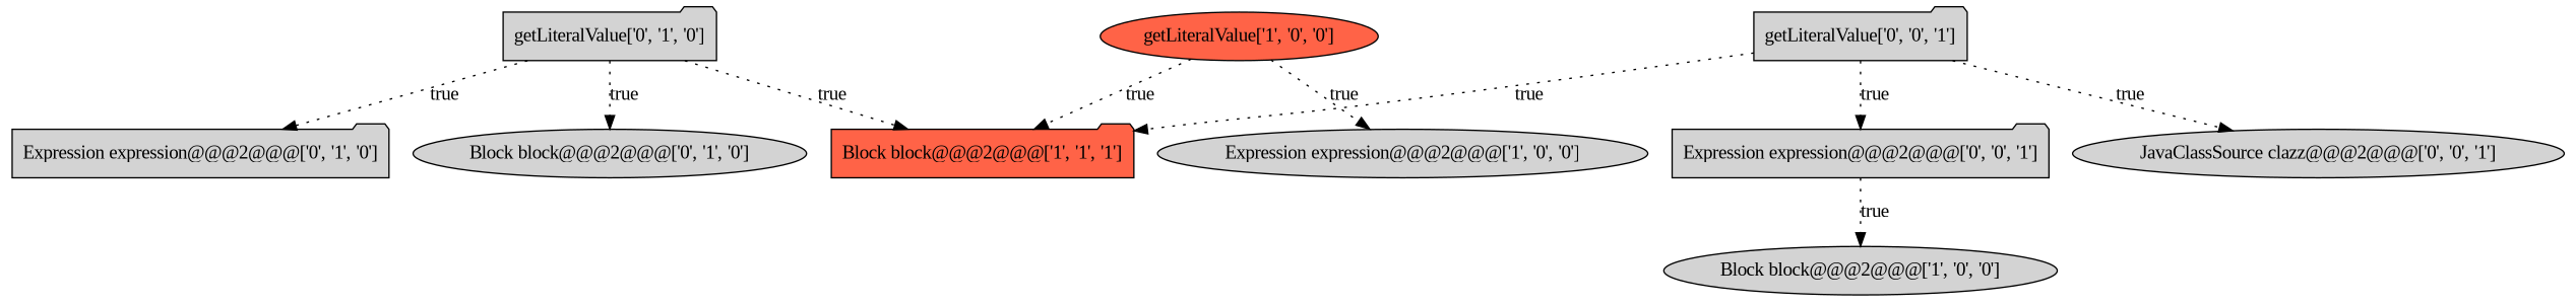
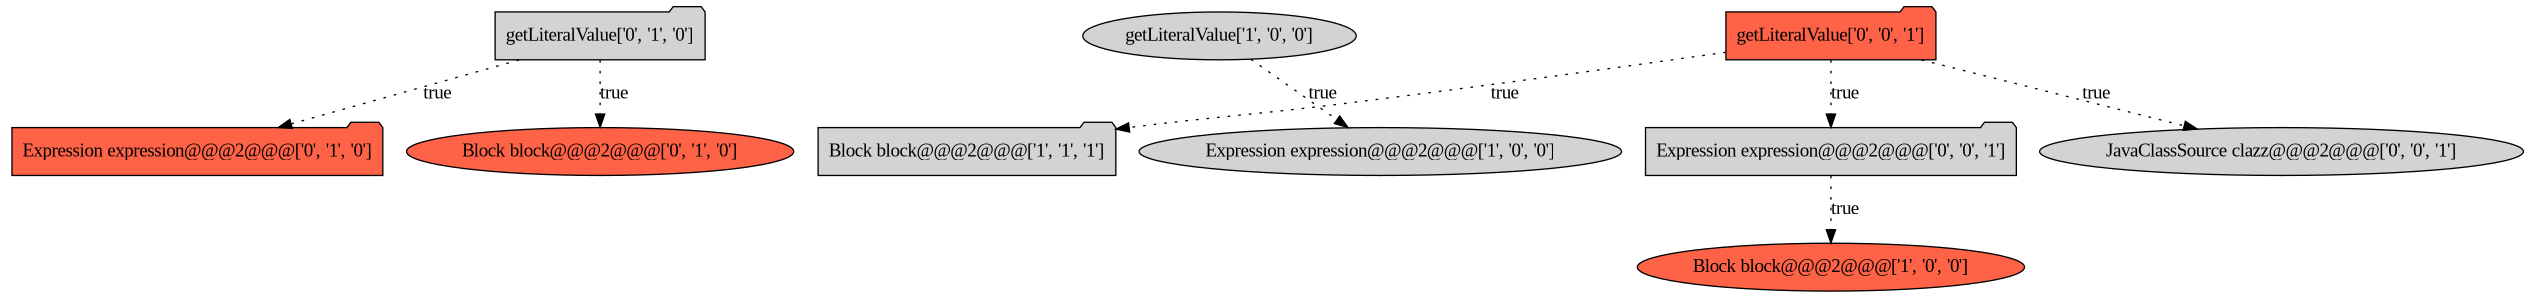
  digraph {
    fontname="Liberation Serif"
    node [fillcolor=lightgray fontname="Liberation Serif" shape=folder style=filled]
    edge [fontname="Liberation Serif" style=dotted]
    n1 [label="getLiteralValue['0', '1', '0']"]
-   n2 [fillcolor=tomato label="Block block@@@2@@@['1', '1', '1']"]
-   n3 [label="Expression expression@@@2@@@['0', '1', '0']"]
-   n4 [label="Block block@@@2@@@['0', '1', '0']" shape=ellipse]
-   n5 [label="Block block@@@2@@@['1', '0', '0']" shape=ellipse]
+   n2 [label="Block block@@@2@@@['1', '1', '1']"]
+   n3 [fillcolor=tomato label="Expression expression@@@2@@@['0', '1', '0']"]
+   n4 [fillcolor=tomato label="Block block@@@2@@@['0', '1', '0']" shape=ellipse]
+   n5 [fillcolor=tomato label="Block block@@@2@@@['1', '0', '0']" shape=ellipse]
    n6 [label="Expression expression@@@2@@@['1', '0', '0']" shape=ellipse]
    n7 [label="JavaClassSource clazz@@@2@@@['0', '0', '1']" shape=ellipse]
-   n8 [fillcolor=tomato label="getLiteralValue['1', '0', '0']" shape=ellipse]
+   n8 [label="getLiteralValue['1', '0', '0']" shape=ellipse]
    n9 [label="Expression expression@@@2@@@['0', '0', '1']"]
-   n10 [label="getLiteralValue['0', '0', '1']"]
-   n1 -> n2 [label=true]
+   n10 [fillcolor=tomato label="getLiteralValue['0', '0', '1']"]
    n1 -> n3 [label=true]
    n1 -> n4 [label=true]
-   n8 -> n2 [label=true]
    n8 -> n6 [label=true]
    n9 -> n5 [label=true]
    n10 -> n2 [label=true]
    n10 -> n7 [label=true]
    n10 -> n9 [label=true]
  }
